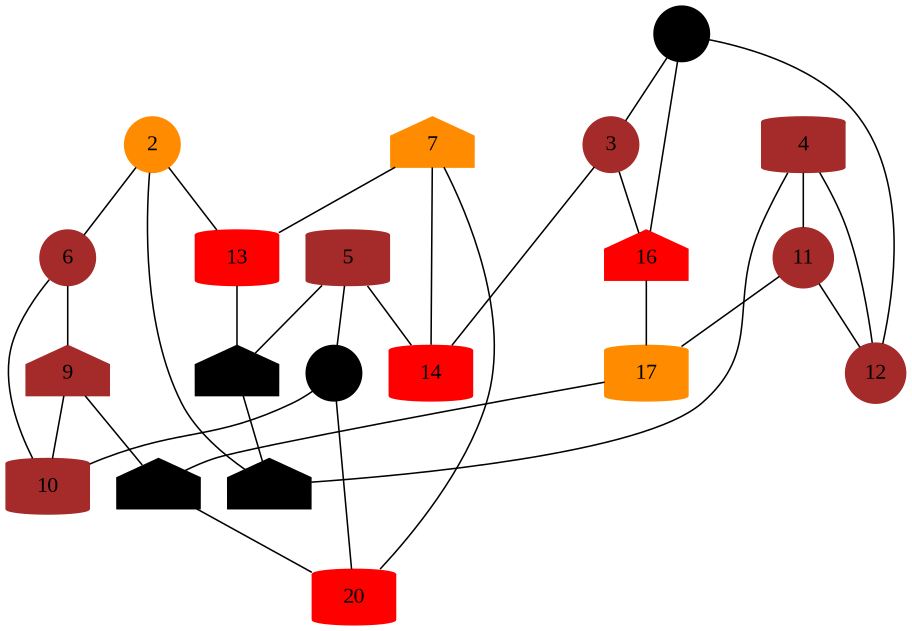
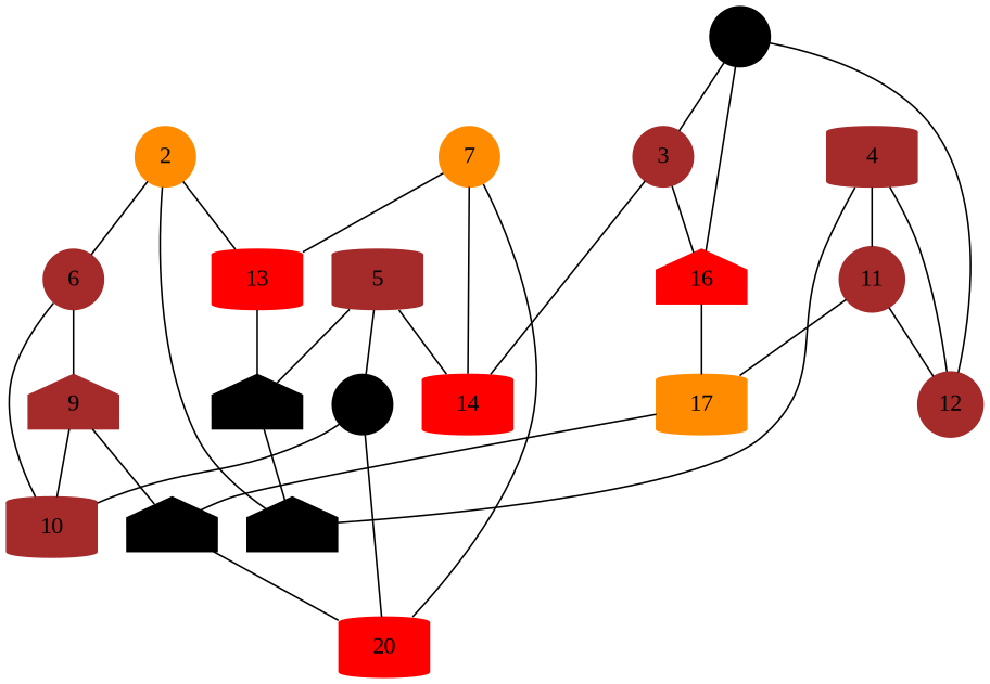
  graph {
    fontname="Liberation Serif"
    node [color=brown style=filled shape=circle fontname="Liberation Serif"]
    edge [fontname="Liberation Serif"]
    1 [color=black]
    3
    12
    16 [color=red shape=house]
    2 [color=darkorange]
    6
    13 [color=red shape=cylinder]
    19 [color=black shape=house]
    14 [color=red shape=cylinder]
    4 [shape=cylinder]
    11
    5 [shape=cylinder]
    8 [color=black]
    15 [color=black shape=house]
    9 [shape=house]
    10 [shape=cylinder]
-   7 [color=darkorange shape=house]
+   7 [color=darkorange]
    20 [color=red shape=cylinder]
    18 [color=black shape=house]
    17 [color=darkorange shape=cylinder]
    1 -- 3
    1 -- 12
    1 -- 16
    3 -- 16
    3 -- 14
    16 -- 17
    2 -- 6
    2 -- 13
    2 -- 19
    6 -- 9
    6 -- 10
    13 -- 15
    4 -- 12
    4 -- 19
    4 -- 11
    11 -- 12
    11 -- 17
    5 -- 14
    5 -- 8
    5 -- 15
    8 -- 10
    8 -- 20
    15 -- 19
    9 -- 10
    9 -- 18
    7 -- 13
    7 -- 14
    7 -- 20
    18 -- 20
    17 -- 18
  }
